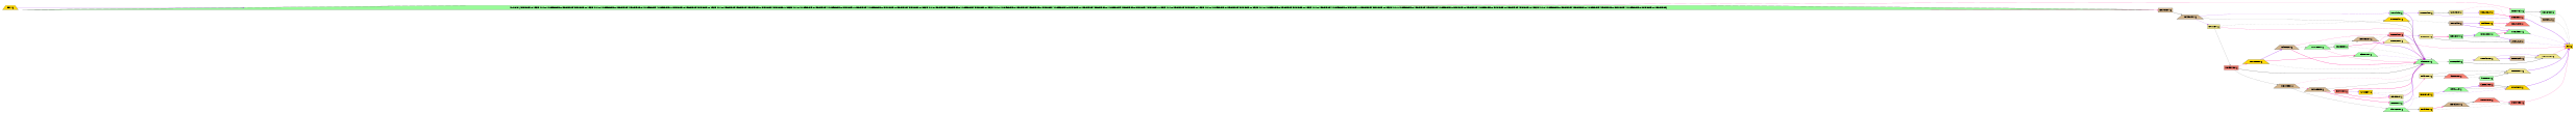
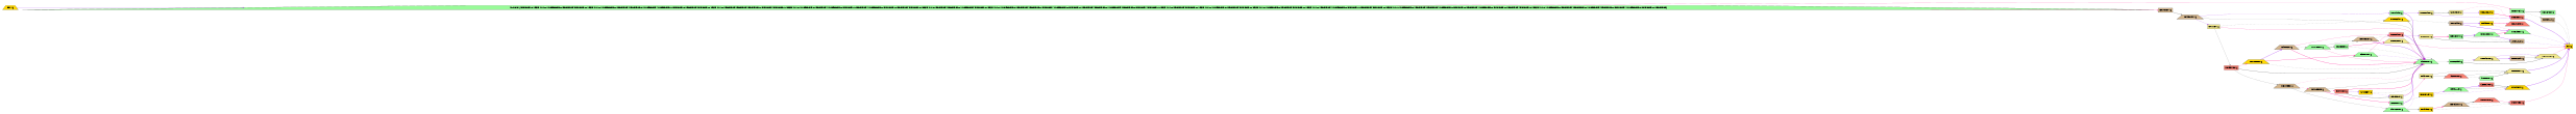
  digraph {
    fontname=Lato
    rankdir=LR
    node [fillcolor=palegreen fontname=Lato shape=box style=filled]
    edge [color=gray40 fontname=Lato style=bold]
    n1 [fillcolor=tan label="209713448 - []"]
    n2 [label="1610140826 - []" shape=trapezium]
    n3 [fillcolor=gold label="188448058 - []"]
    n4 [fillcolor=gold label="exit - []"]
    n5 [fillcolor=salmon label="839426320 - []" shape=trapezium]
    n6 [fillcolor=khaki label="1281216206 - []" shape=trapezium]
    n7 [fillcolor=gold label="1762923347 - []" shape=trapezium]
    n8 [label="148510220 - []" shape=trapezium]
    n9 [label="1219573454 - []"]
    n10 [label="1487113115 - []" shape=trapezium]
    n11 [fillcolor=gold label="806464073 - []"]
    n12 [fillcolor=salmon label="1707971523 - []"]
    n13 [fillcolor=tan label="1307546316 - []" shape=trapezium]
    n14 [fillcolor=salmon label="1282716873 - []" shape=trapezium]
    n15 [label="1313663896 - []" shape=trapezium]
    n16 [fillcolor=tan label="427924248 - []"]
    n17 [fillcolor=salmon label="1194552783 - []"]
    n18 [fillcolor=gold label="2077205129 - []" shape=trapezium]
    n19 [fillcolor=tan label="1129627058 - []" shape=trapezium]
    n20 [fillcolor=tan label="734909031 - []" shape=trapezium]
    n21 [label="843597720 - []" shape=trapezium]
    n22 [fillcolor=tan label="1821435025 - []" shape=trapezium]
    n23 [label="1191637992 - []"]
    n24 [fillcolor=khaki label="520190291 - []"]
    n25 [label="1352602272 - []"]
    n26 [label="1161785568 - []" shape=trapezium]
    n27 [fillcolor=tan label="1996293637 - []" shape=trapezium]
    n28 [label="108656085 - []"]
    n29 [fillcolor=salmon label="1138907428 - []"]
    n30 [fillcolor=khaki label="1216073802 - []" shape=trapezium]
    n31 [fillcolor=tan label="1977586242 - []" shape=trapezium]
    n32 [fillcolor=khaki label="87766607 - []"]
    n33 [label="615614748 - []"]
    n34 [fillcolor=khaki label="1225802490 - []"]
    n35 [fillcolor=salmon label="512776231 - []"]
    n36 [fillcolor=khaki label="693488948 - []"]
    n37 [fillcolor=gold label="747260397 - []"]
    n38 [fillcolor=khaki label="594471518 - []"]
    n39 [label="139399567 - []"]
    n40 [fillcolor=gold label="2018497457 - []"]
    n41 [fillcolor=gold label="811422912 - []" shape=trapezium]
    n42 [label="965184440 - []" shape=trapezium]
    n43 [fillcolor=salmon label="825010016 - []"]
    n44 [fillcolor=khaki label="846862069 - []"]
    n45 [fillcolor=gold label="1103469342 - []"]
    n46 [label="1323677234 - []"]
    n47 [fillcolor=tan label="113287864 - []"]
    n48 [fillcolor=gold label="entry - []" shape=trapezium]
    n49 [label="784626949 - [(DUPLICATES && SEQUENTIAL && !SHAREDCACHE && JECACHESIZE), (DUPLICATES && !SEQUENTIAL && !SHAREDCACHE && !JECACHESIZE), (!JECACHESIZE && !SHAREDCACHE), (SHAREDCACHE && !DUPLICATES && JECACHESIZE), (DUPLICATES && SEQUENTIAL && !JECACHESIZE), JECACHESIZE, (!JECACHESIZE && !DUPLICATES), (DUPLICATES && !SEQUENTIAL && !SHAREDCACHE && JECACHESIZE), (!SHAREDCACHE && DUPLICATES && JECACHESIZE), (!SHAREDCACHE && !DUPLICATES && JECACHESIZE), (DUPLICATES && !SEQUENTIAL && JECACHESIZE), (JECACHESIZE && SHAREDCACHE), (DUPLICATES && SEQUENTIAL && !SHAREDCACHE && !JECACHESIZE), (JECACHESIZE && DUPLICATES), (SHAREDCACHE && DUPLICATES && !JECACHESIZE), (JECACHESIZE && !SHAREDCACHE), (!JECACHESIZE && DUPLICATES), (DUPLICATES && SEQUENTIAL && JECACHESIZE), (DUPLICATES && !SEQUENTIAL && SHAREDCACHE && !JECACHESIZE), (DUPLICATES && SEQUENTIAL && SHAREDCACHE && JECACHESIZE), (DUPLICATES && !SEQUENTIAL && !JECACHESIZE), (!SHAREDCACHE && DUPLICATES && !JECACHESIZE), (DUPLICATES && SEQUENTIAL && SHAREDCACHE && !JECACHESIZE), !JECACHESIZE, (SHAREDCACHE && DUPLICATES && JECACHESIZE), (SHAREDCACHE && !DUPLICATES && !JECACHESIZE), (DUPLICATES && !SEQUENTIAL && SHAREDCACHE && JECACHESIZE), (!JECACHESIZE && SHAREDCACHE), (JECACHESIZE && !DUPLICATES), (!SHAREDCACHE && !DUPLICATES && !JECACHESIZE)]" shape=trapezium]
    n50 [fillcolor=tan label="1386782377 - []"]
    n51 [fillcolor=salmon label="473985103 - []" shape=trapezium]
    n52 [fillcolor=khaki label="1982591976 - []" shape=trapezium]
    n53 [label="461058718 - []"]
    n54 [fillcolor=tan label="1392516354 - []"]
    n55 [fillcolor=salmon label="1499884798 - []"]
    n56 [fillcolor=khaki label="1698743613 - []" shape=trapezium]
    n1 -> n2 [color=purple]
    n1 -> n3 [color=purple]
    n2 -> n4 [color=purple style=dashed]
    n3 -> n2 [color=deeppink style=dashed]
    n3 -> n5 [color=deeppink]
    n6 -> n4 [color=deeppink style=solid]
    n7 -> n1 [style=dashed]
    n7 -> n8
    n8 -> n8 [style=dashed]
    n8 -> n9 [style=solid]
    n9 -> n6
    n9 -> n56 [color=purple style=dashed]
    n10 -> n8 [color=purple style=dashed]
    n10 -> n11
    n11 -> n12 [style=dashed]
    n11 -> n13 [color=deeppink]
    n12 -> n4 [color=deeppink style=solid]
    n13 -> n12 [style=dashed]
    n13 -> n14
    n14 -> n12 [color=deeppink style=solid]
    n15 -> n2 [color=deeppink]
    n15 -> n16 [color=purple]
    n16 -> n4 [color=purple style=dashed]
    n17 -> n8
    n17 -> n18 [color=deeppink style=solid]
    n17 -> n19 [style=solid]
    n18 -> n8 [style=dashed]
    n18 -> n20 [color=purple]
    n18 -> n21 [color=deeppink]
    n19 -> n8 [color=deeppink style=dashed]
    n19 -> n10 [style=solid]
    n19 -> n22 [color=deeppink style=dashed]
    n20 -> n8 [color=deeppink]
    n20 -> n26 [style=dashed]
    n20 -> n29 [color=deeppink style=solid]
    n21 -> n8 [color=purple style=dashed]
    n21 -> n29 [color=deeppink style=solid]
    n22 -> n8 [style=solid]
    n22 -> n35 [color=deeppink style=dashed]
    n22 -> n39 [color=deeppink]
    n23 -> n4 [style=dashed]
    n24 -> n16
    n24 -> n25 [color=deeppink]
    n25 -> n15 [color=purple]
    n25 -> n16 [style=dashed]
    n26 -> n8 [color=deeppink style=solid]
    n26 -> n27 [style=solid]
    n26 -> n28
    n27 -> n8 [color=purple]
    n27 -> n29 [style=dashed]
    n28 -> n8 [style=dashed]
    n28 -> n27 [style=dashed]
    n28 -> n30 [color=deeppink]
    n29 -> n8 [color=purple]
    n29 -> n24 [color=purple style=solid]
    n30 -> n4 [color=deeppink style=solid]
    n30 -> n8 [color=deeppink style=solid]
    n31 -> n8 [style=solid]
    n31 -> n32 [color=purple style=solid]
    n31 -> n33 [color=purple style=solid]
    n32 -> n7 [style=dashed]
    n32 -> n8 [color=deeppink style=solid]
    n32 -> n17 [style=solid]
    n33 -> n8 [color=purple]
    n33 -> n34 [color=purple style=solid]
    n34 -> n43 [color=purple style=solid]
    n34 -> n44
    n35 -> n8 [color=deeppink]
-   n35 -> n36 [color=deeppink]
+   n35 -> n36
    n35 -> n37 [color=purple style=solid]
    n36 -> n8 [color=purple style=solid]
    n36 -> n38 [color=deeppink style=solid]
    n37 -> n8 [style=dashed]
    n37 -> n36 [color=purple style=dashed]
    n38 -> n51 [style=solid]
    n38 -> n52 [style=solid]
    n39 -> n8 [color=purple]
    n39 -> n40 [style=dashed]
    n40 -> n41 [color=purple style=dashed]
    n40 -> n42 [color=purple style=solid]
    n41 -> n4 [color=purple]
    n42 -> n41 [style=solid]
    n42 -> n55 [color=purple]
    n43 -> n4 [color=purple]
    n44 -> n43 [color=deeppink style=dashed]
    n44 -> n45 [color=purple style=solid]
    n45 -> n43 [color=deeppink]
    n46 -> n23
    n46 -> n47 [style=dashed]
    n47 -> n4 [style=dashed]
    n48 -> n49 [color=purple style=solid]
    n49 -> n46 [color=deeppink style=solid]
    n49 -> n50 [color=deeppink style=solid]
    n50 -> n31
    n51 -> n52 [style=solid]
    n51 -> n53 [style=dashed]
    n52 -> n4 [color=purple]
    n53 -> n52
    n54 -> n6 [style=solid]
    n55 -> n41
    n56 -> n6 [color=purple style=solid]
    n56 -> n54 [color=purple]
  }
